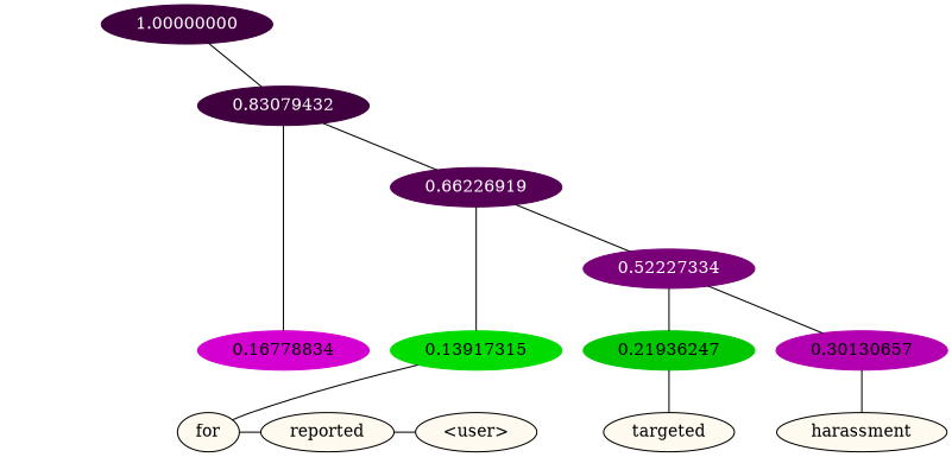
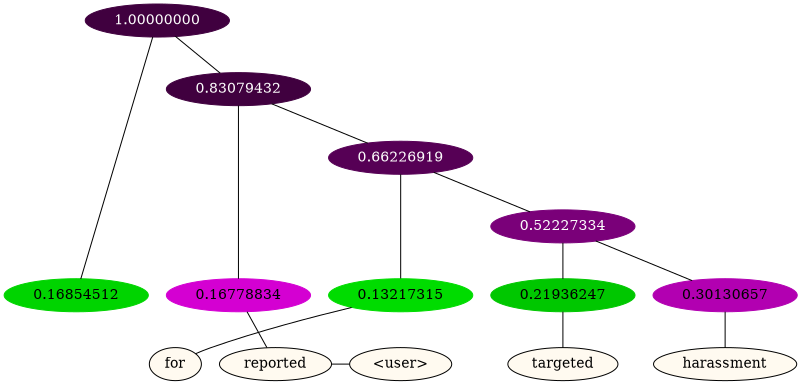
  graph {
    node [color=black format=png nodesep=0.001 ordering=out overlap_scaling=0.01 ranksep=0.001 style=filled]
    n1 [fillcolor=floralwhite height=0.15 label="\<user\>" style="filled,solid" width=0.15]
    n2 [fillcolor=floralwhite height=0.15 label=reported style="filled,solid" width=0.15]
    n3 [fillcolor=floralwhite height=0.15 label=for style="filled,solid" width=0.15]
    n4 [fillcolor=floralwhite height=0.15 label=targeted style="filled,solid" width=0.15]
    n5 [fillcolor=floralwhite height=0.15 label=harassment style="filled,solid" width=0.15]
+   n6 [color="0.334 1.000 0.831" fontcolor=black height=0.15 label=0.16854512 width=0.15]
    n7 [color="0.835 1.000 0.832" fontcolor=black height=0.15 label=0.16778834 width=0.15]
-   n8 [color="0.334 1.000 0.861" fontcolor=black height=0.15 label=0.13917315 width=0.15]
+   n8 [color="0.334 1.000 0.861" fontcolor=black height=0.15 label=0.13217315 width=0.15]
    n9 [color="0.334 1.000 0.781" fontcolor=black height=0.15 label=0.21936247 width=0.15]
    n10 [color="0.835 1.000 0.699" fontcolor=black height=0.15 label=0.30130657 width=0.15]
    n11 [color="0.835 1.000 0.250" fontcolor=grey99 height=0.15 label=1.00000000 width=0.15]
    n12 [color="0.835 1.000 0.250" fontcolor=grey99 height=0.15 label=0.83079432 width=0.15]
    n13 [color="0.835 1.000 0.338" fontcolor=grey99 height=0.15 label=0.66226919 width=0.15]
    n14 [color="0.835 1.000 0.478" fontcolor=grey99 height=0.15 label=0.52227334 width=0.15]
    subgraph sub_1 {
      rank=same
      n1
      n2
      n3
      n4
      n5
    }
    subgraph sub_2 {
      rank=same
+     n6
      n7
      n8
      n9
      n10
    }
    n2 -- n1
-   n3 -- n2
+   n7 -- n2
    n8 -- n3
    n9 -- n4
    n10 -- n5
+   n11 -- n6
    n11 -- n12
    n12 -- n7
    n12 -- n13
    n13 -- n8
    n13 -- n14
    n14 -- n9
    n14 -- n10
  }
